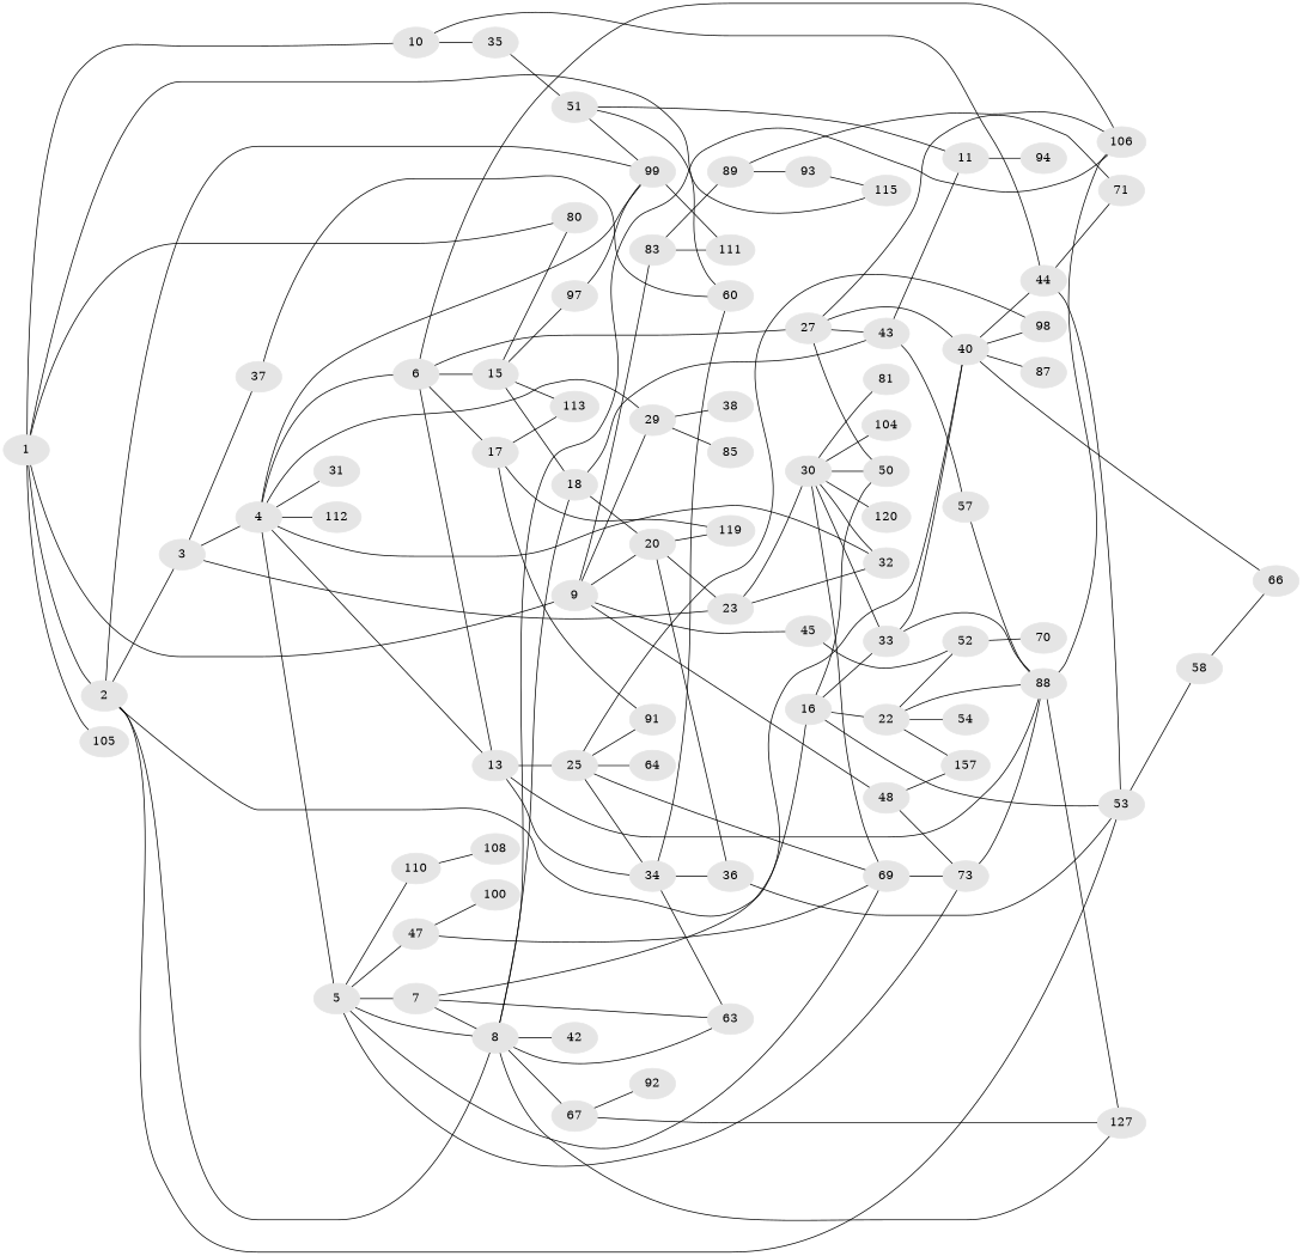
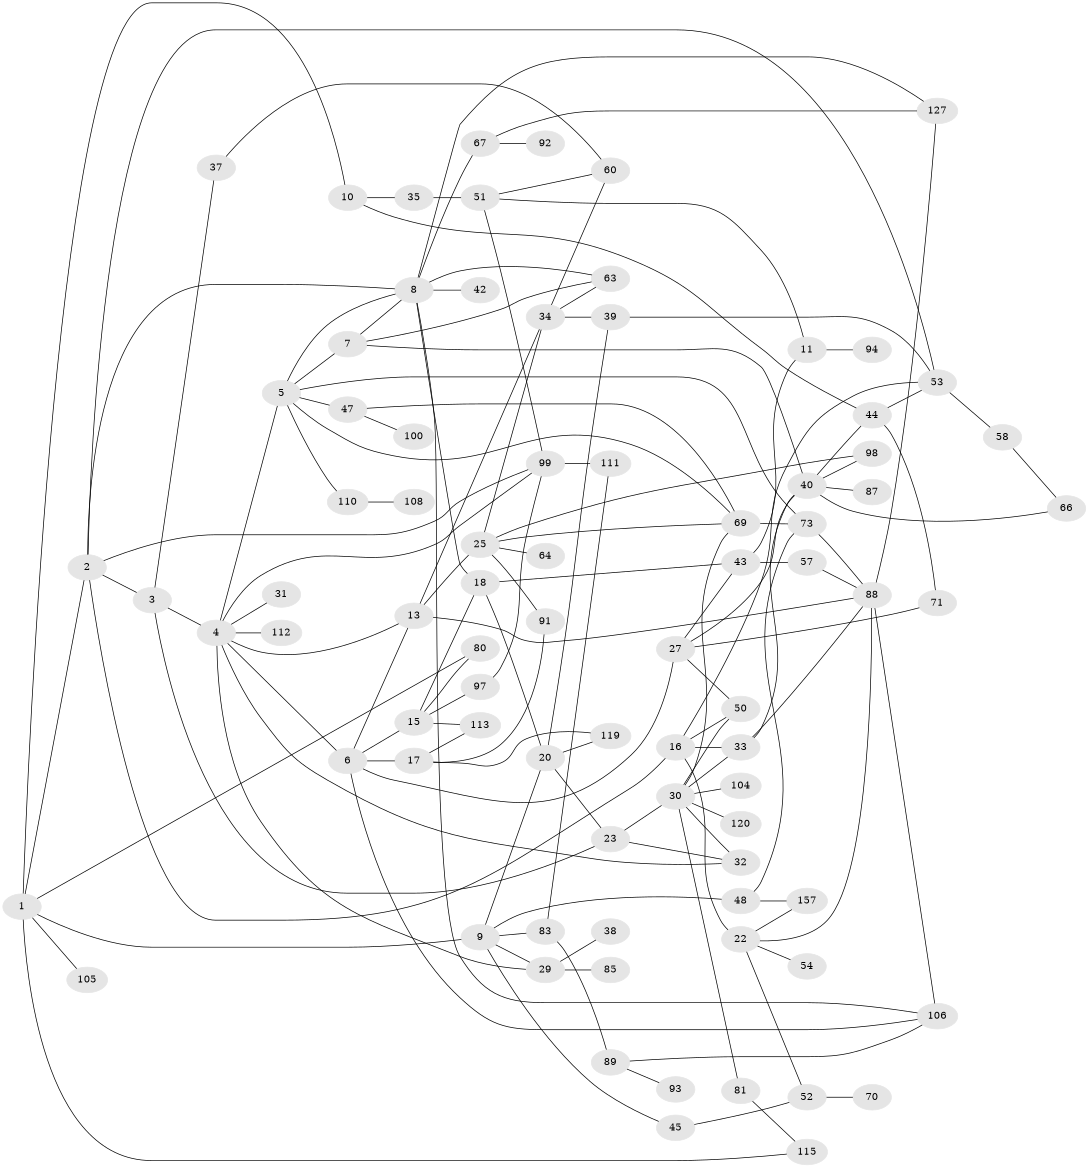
  graph {
    rankdir=LR
    node [color=gray90 style=filled]
    1 [super="+19"]
    2 [super="+49"]
    9 [super="+26"]
    10 [super="+126"]
    80
    105
    115
    3 [super="+14"]
    8 [super="+41"]
    16 [super="+55"]
    53 [super="+72"]
    99 [super="+103"]
    29 [super="+96"]
    20 [super="+21"]
    45 [super="+46"]
    48 [super="+86"]
    83
    35
    44 [super="+68"]
    4 [super="+11"]
    23 [super="+82"]
    37
    106 [super="+121"]
    63
    18 [super="+74"]
    42
    67 [super="+102"]
    127
    22 [super="+24"]
    33 [super="+76"]
    50
    58 [super="+118"]
    111
    5 [super="+79"]
    6 [super="+12"]
    13 [super="+95"]
    31
    32 [super="+75"]
    112
    30 [super="+90"]
    60 [super="+125"]
    7 [super="+78"]
    47
    69
    73 [super="+114"]
    110
    15 [super="+28"]
    17 [super="+116"]
    27 [super="+39"]
    25 [super="+77"]
    34 [super="+107"]
    88
    38
    85 [super="+124"]
    40 [super="+122"]
    100
    108
    97
    113
    91
    119
    43 [super="+62"]
    71 [super="+123"]
    98
    66
    87
    92
-   36
+   36 [label=39]
    52 [super="+101"]
    n70 [label=157]
    89
    51 [super="+59"]
    64
    54
    57 [super="+65"]
    n76 [label=11 super="+84"]
    70
    81 [super="+109"]
    104
    120
    94
    93
    1 -- 2
    1 -- 9
    1 -- 10
    1 -- 80
    1 -- 105
    1 -- 115
    2 -- 3
    2 -- 8
    2 -- 16
    2 -- 53
    2 -- 99
    9 -- 29
    9 -- 20
    9 -- 45
    9 -- 48
    9 -- 83
    10 -- 35
    10 -- 44
    3 -- 4
    3 -- 23
    3 -- 37
    8 -- 106
    8 -- 63
    8 -- 18
    8 -- 42
    8 -- 67
    8 -- 127
    16 -- 53
    16 -- 22
    16 -- 33
    16 -- 50
    53 -- 58
    99 -- 111
    29 -- 38
    29 -- 85
    20 -- 23
    20 -- 119
    20 -- 36
    45 -- 52
    48 -- 73
    48 -- n70
    83 -- 111
    83 -- 89
    35 -- 51
    44 -- 53
    44 -- 71
    4 -- 99
    4 -- 29
    4 -- 5
    4 -- 6
    4 -- 13
    4 -- 31
    4 -- 32
    4 -- 112
    23 -- 32
    23 -- 30
    37 -- 60
    18 -- 20
    18 -- 43
    67 -- 127
    67 -- 92
    22 -- 88
    22 -- 52
    22 -- n70
    22 -- 54
    33 -- 88
    33 -- 40
    58 -- 66
    5 -- 8
    5 -- 7 [weight=2]
    5 -- 47
    5 -- 69
    5 -- 73
    5 -- 110
    6 -- 106
    6 -- 13
    6 -- 15
    6 -- 17 [weight=2]
    6 -- 27
    13 -- 25
    13 -- 34
    13 -- 88
    30 -- 33
    30 -- 50
    30 -- 32
    30 -- 69
    30 -- 81
    30 -- 104
    30 -- 120
    7 -- 8
    7 -- 63
    7 -- 40
    47 -- 69
    47 -- 100
    69 -- 73
    73 -- 88
    110 -- 108
    15 -- 80
    15 -- 18
    15 -- 97
    15 -- 113
    17 -- 113
    17 -- 91
    17 -- 119
    27 -- 50
    27 -- 40
    27 -- 43
    27 -- 71
    25 -- 69
    25 -- 34
    25 -- 91
    25 -- 98
    25 -- 64
    34 -- 63
    34 -- 60
    34 -- 36
    88 -- 106
    88 -- 127
    40 -- 44 [weight=2]
    40 -- 98
    40 -- 66
    40 -- 87
    97 -- 99
    43 -- 57
    43 -- n76
    36 -- 53
    52 -- 70
    89 -- 106
    89 -- 93
    51 -- 99
    51 -- 60
    51 -- n76
    57 -- 88
    n76 -- 94
-   93 -- 115
+   81 -- 115
  }
